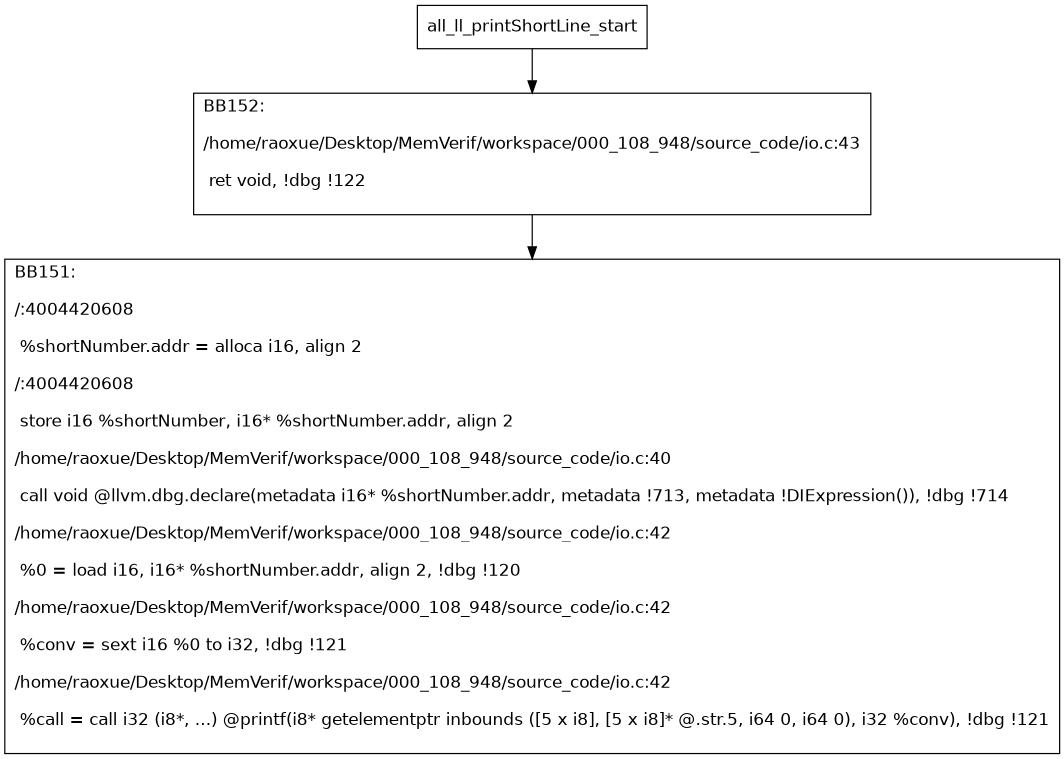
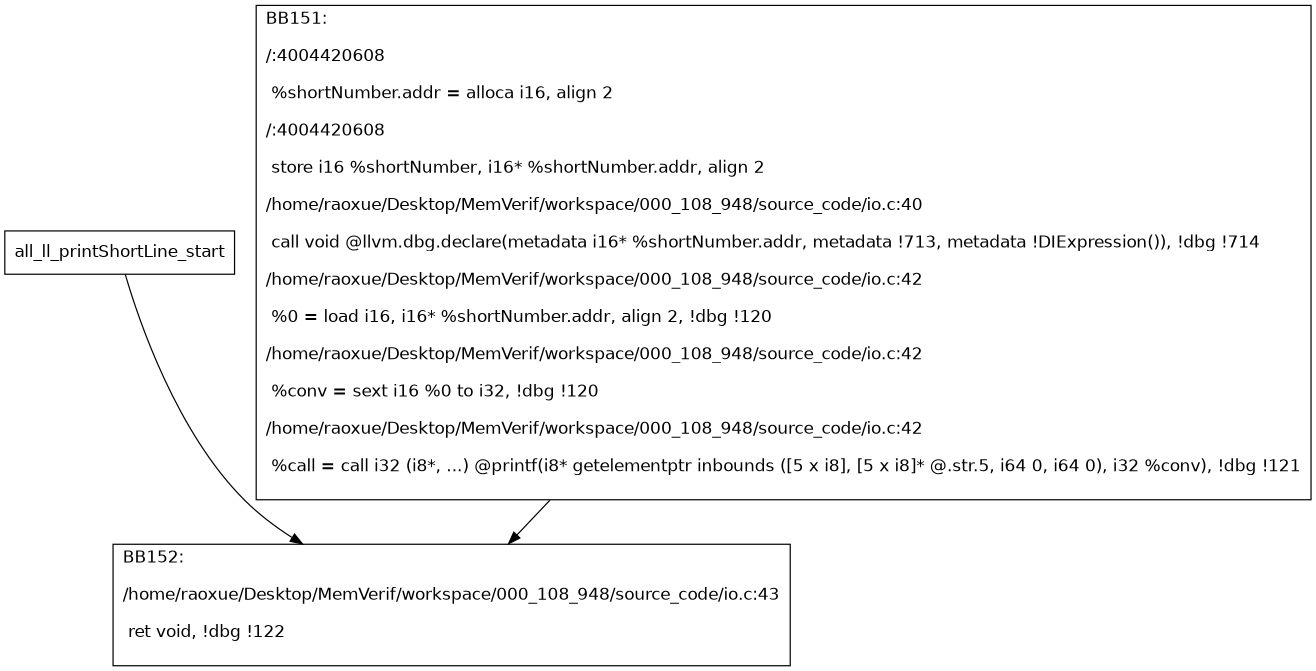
  digraph {
    fontname="DejaVu Sans"
    node [fontname="DejaVu Sans" shape=record]
    edge [fontname="DejaVu Sans"]
    n1 [label="{all_ll_printShortLine_start}"]
    n2 [label="{BB152:\l\l/home/raoxue/Desktop/MemVerif/workspace/000_108_948/source_code/io.c:43\l\n  ret void, !dbg !122\l\n}"]
-   n3 [label="{BB151:\l\l/:4004420608\l\n  %shortNumber.addr = alloca i16, align 2\l\n/:4004420608\l\n  store i16 %shortNumber, i16* %shortNumber.addr, align 2\l\n/home/raoxue/Desktop/MemVerif/workspace/000_108_948/source_code/io.c:40\l\n  call void @llvm.dbg.declare(metadata i16* %shortNumber.addr, metadata !713, metadata !DIExpression()), !dbg !714\l\n/home/raoxue/Desktop/MemVerif/workspace/000_108_948/source_code/io.c:42\l\n  %0 = load i16, i16* %shortNumber.addr, align 2, !dbg !120\l\n/home/raoxue/Desktop/MemVerif/workspace/000_108_948/source_code/io.c:42\l\n  %conv = sext i16 %0 to i32, !dbg !121\l\n/home/raoxue/Desktop/MemVerif/workspace/000_108_948/source_code/io.c:42\l\n  %call = call i32 (i8*, ...) @printf(i8* getelementptr inbounds ([5 x i8], [5 x i8]* @.str.5, i64 0, i64 0), i32 %conv), !dbg !121\l\n}"]
+   n3 [label="{BB151:\l\l/:4004420608\l\n  %shortNumber.addr = alloca i16, align 2\l\n/:4004420608\l\n  store i16 %shortNumber, i16* %shortNumber.addr, align 2\l\n/home/raoxue/Desktop/MemVerif/workspace/000_108_948/source_code/io.c:40\l\n  call void @llvm.dbg.declare(metadata i16* %shortNumber.addr, metadata !713, metadata !DIExpression()), !dbg !714\l\n/home/raoxue/Desktop/MemVerif/workspace/000_108_948/source_code/io.c:42\l\n  %0 = load i16, i16* %shortNumber.addr, align 2, !dbg !120\l\n/home/raoxue/Desktop/MemVerif/workspace/000_108_948/source_code/io.c:42\l\n  %conv = sext i16 %0 to i32, !dbg !120\l\n/home/raoxue/Desktop/MemVerif/workspace/000_108_948/source_code/io.c:42\l\n  %call = call i32 (i8*, ...) @printf(i8* getelementptr inbounds ([5 x i8], [5 x i8]* @.str.5, i64 0, i64 0), i32 %conv), !dbg !121\l\n}"]
    n1 -> n2
-   n2 -> n3
+   n3 -> n2
  }
